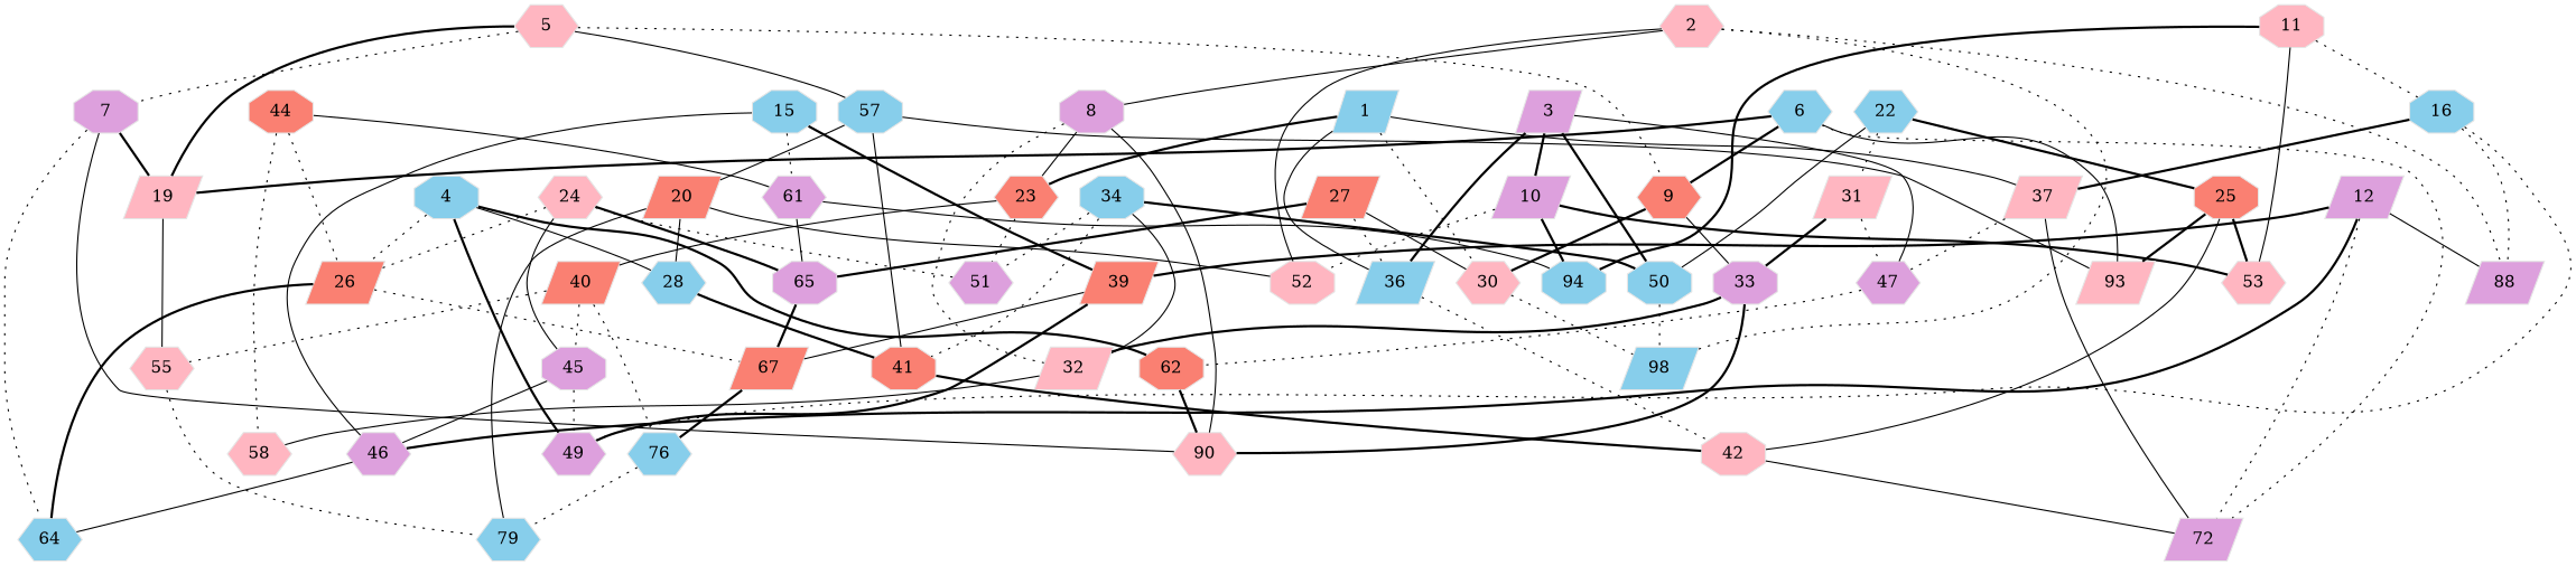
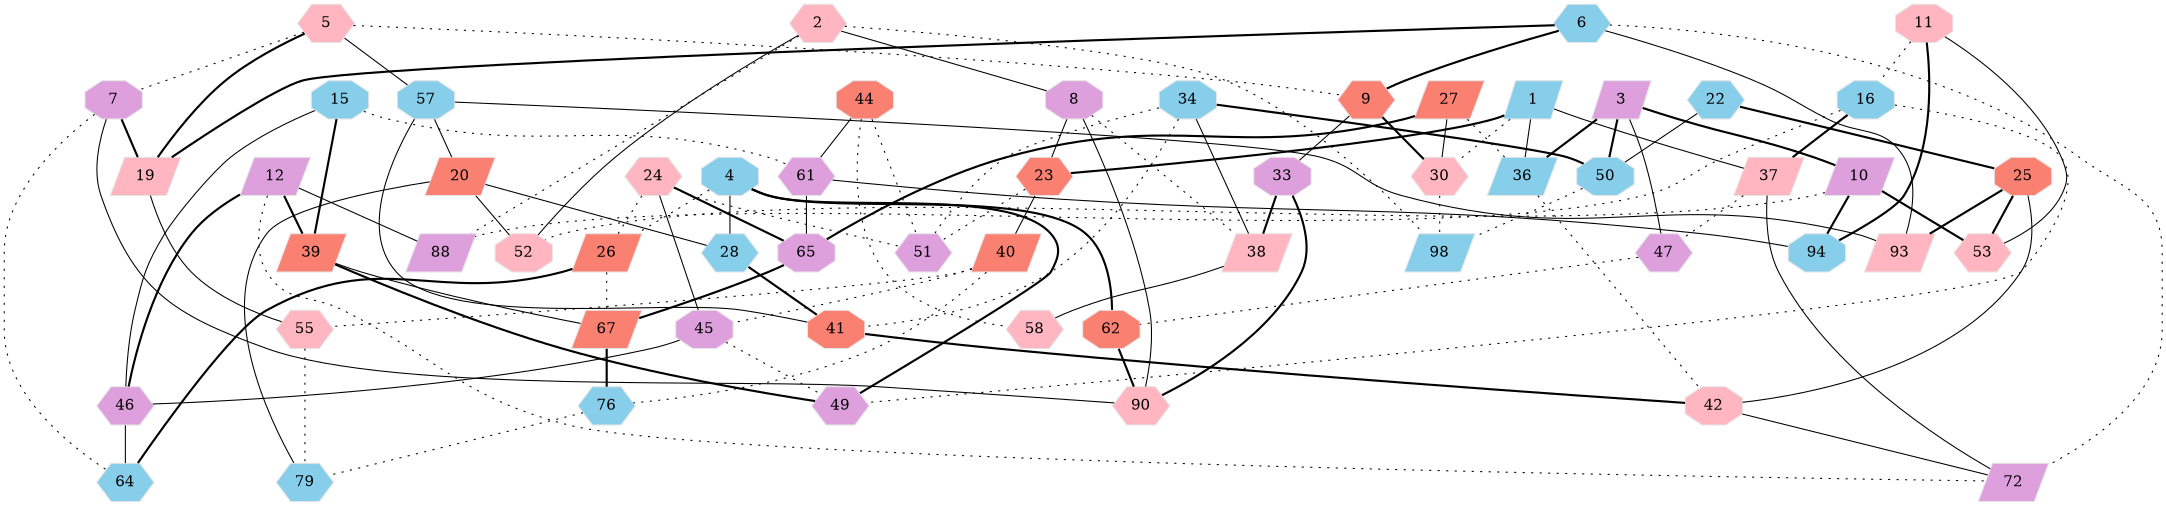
  graph {
    node [color=gray90 fillcolor=skyblue shape=hexagon style=filled]
    edge [style=dotted]
    1 [shape=parallelogram super="+29"]
    23 [fillcolor=salmon super="+69"]
    30 [fillcolor=lightpink super="+81"]
    36 [shape=parallelogram super="+82"]
    37 [fillcolor=lightpink shape=parallelogram super="+59"]
    40 [fillcolor=salmon shape=parallelogram super="+99"]
    51 [fillcolor=plum super="+68"]
    98 [shape=parallelogram]
    42 [fillcolor=lightpink shape=octagon super="+70"]
    47 [fillcolor=plum super="+71"]
    72 [fillcolor=plum shape=parallelogram super="+83"]
    2 [fillcolor=lightpink super="+91"]
    8 [fillcolor=plum shape=octagon super="+63"]
    52 [fillcolor=lightpink shape=octagon]
    88 [fillcolor=plum shape=parallelogram]
    90 [fillcolor=lightpink super="+92"]
-   38 [fillcolor=lightpink shape=parallelogram super="+57" label=32]
+   38 [fillcolor=lightpink shape=parallelogram super="+57"]
    3 [fillcolor=plum shape=parallelogram super="+13"]
    10 [fillcolor=plum shape=parallelogram super="+14"]
    50 [shape=octagon super="+97"]
    53 [fillcolor=lightpink]
    94 [shape=octagon]
    62 [fillcolor=salmon shape=octagon]
    4 [shape=octagon super="+43"]
    26 [fillcolor=salmon shape=parallelogram super="+77"]
    28
    49 [fillcolor=plum super="+73"]
    64
    67 [fillcolor=salmon shape=parallelogram super="+85"]
    41 [fillcolor=salmon shape=octagon super="+96"]
    5 [fillcolor=lightpink super="+56"]
    7 [fillcolor=plum shape=octagon super="+18"]
    9 [fillcolor=salmon super="+86"]
    n34 [label=57 shape=octagon super="+84"]
    19 [fillcolor=lightpink shape=parallelogram super="+80"]
    33 [fillcolor=plum shape=octagon super="+48"]
    93 [fillcolor=lightpink shape=parallelogram]
    20 [fillcolor=salmon shape=parallelogram super="+95"]
    55 [fillcolor=lightpink]
    6 [super="+54"]
    58 [fillcolor=lightpink]
    16 [shape=octagon super="+21"]
    11 [fillcolor=lightpink shape=octagon]
    12 [fillcolor=plum shape=parallelogram super="+74"]
    39 [fillcolor=salmon shape=parallelogram super="+87"]
    46 [fillcolor=plum super="+75"]
    15 [shape=octagon]
    61 [fillcolor=plum super="+78"]
    65 [fillcolor=plum shape=octagon super="+100"]
    79
    25 [fillcolor=salmon shape=octagon super="+35"]
    22
-   31 [fillcolor=lightpink shape=parallelogram super="+60"]
    45 [fillcolor=plum shape=octagon super="+66"]
    76
    24 [fillcolor=lightpink super="+32"]
    27 [fillcolor=salmon shape=parallelogram]
    34 [shape=octagon super="+89"]
    44 [fillcolor=salmon shape=octagon]
    1 -- 23 [style=bold]
    1 -- 30
    1 -- 36 [style=solid]
    1 -- 37 [style=solid]
    23 -- 40 [style=solid]
    23 -- 51
    30 -- 98
    36 -- 42
    37 -- 47
    37 -- 72 [style=solid]
    40 -- 55
    40 -- 45
    40 -- 76
    42 -- 72 [style=solid]
    47 -- 62
    2 -- 98
    2 -- 8 [style=solid]
    2 -- 52 [style=solid]
    2 -- 88
    8 -- 23 [style=solid]
    8 -- 90 [style=solid]
    8 -- 38
    38 -- 58 [style=solid]
    3 -- 36 [style=bold]
    3 -- 47 [style=solid]
    3 -- 10 [style=bold]
    3 -- 50 [style=bold]
    10 -- 52
    10 -- 53 [style=bold]
    10 -- 94 [style=bold]
    50 -- 98
    62 -- 90 [style=bold]
    4 -- 62 [style=bold]
    4 -- 26
    4 -- 28 [style=solid]
    4 -- 49 [style=bold]
    26 -- 64 [style=bold]
    26 -- 67
    28 -- 41 [style=bold]
    67 -- 76 [style=bold]
    41 -- 42 [style=bold]
    5 -- 7
    5 -- 9
    5 -- n34 [style=solid]
    5 -- 19 [style=bold]
    7 -- 90 [style=solid]
    7 -- 64
    7 -- 19 [style=bold]
    9 -- 30 [style=bold]
    9 -- 33 [style=solid]
    n34 -- 41 [style=solid]
    n34 -- 93 [style=solid]
    n34 -- 20 [style=solid]
    19 -- 55 [style=solid]
    33 -- 90 [style=bold]
    33 -- 38 [style=bold]
    20 -- 52 [style=solid]
    20 -- 28 [style=solid]
    20 -- 79 [style=solid]
    55 -- 79
    6 -- 72
    6 -- 9 [style=bold]
    6 -- 19 [style=bold]
    6 -- 93 [style=solid]
    16 -- 37 [style=bold]
    16 -- 88
    16 -- 49
    11 -- 53 [style=solid]
    11 -- 94 [style=bold]
    11 -- 16
    12 -- 72
    12 -- 88 [style=solid]
    12 -- 39 [style=bold]
    12 -- 46 [style=bold]
    39 -- 49 [style=bold]
    39 -- 67 [style=solid]
    46 -- 64 [style=solid]
    15 -- 39 [style=bold]
    15 -- 46 [style=solid]
    15 -- 61
    61 -- 94 [style=solid]
    61 -- 65 [style=solid]
    65 -- 67 [style=bold]
    25 -- 42 [style=solid]
    25 -- 53 [style=bold]
    25 -- 93 [style=bold]
    22 -- 50 [style=solid]
    22 -- 25 [style=bold]
-   22 -- 31
-   31 -- 47
-   31 -- 33 [style=bold]
    45 -- 49
    45 -- 46 [style=solid]
    76 -- 79
    24 -- 51
    24 -- 26
    24 -- 65 [style=bold]
    24 -- 45 [style=solid]
    27 -- 30 [style=solid]
    27 -- 36
    27 -- 65 [style=bold]
    34 -- 51
    34 -- 38 [style=solid]
    34 -- 50 [style=bold]
    34 -- 41
-   44 -- 26
+   44 -- 51
    44 -- 58
    44 -- 61 [style=solid]
  }
